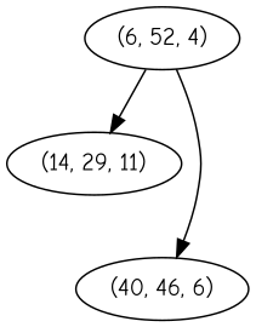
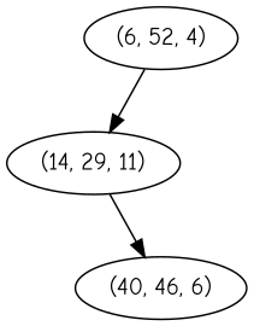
  digraph {
    fontname="Comic Neue"
    node [fontname="Comic Neue"]
    edge [fontname="Comic Neue"]
    n1 [label="(14, 29, 11)"]
    "(6, 52, 4)"
    "(40, 46, 6)"
    "(6, 52, 4)" -> n1
-   "(6, 52, 4)" -> "(40, 46, 6)"
+   n1 -> "(40, 46, 6)"
  }
